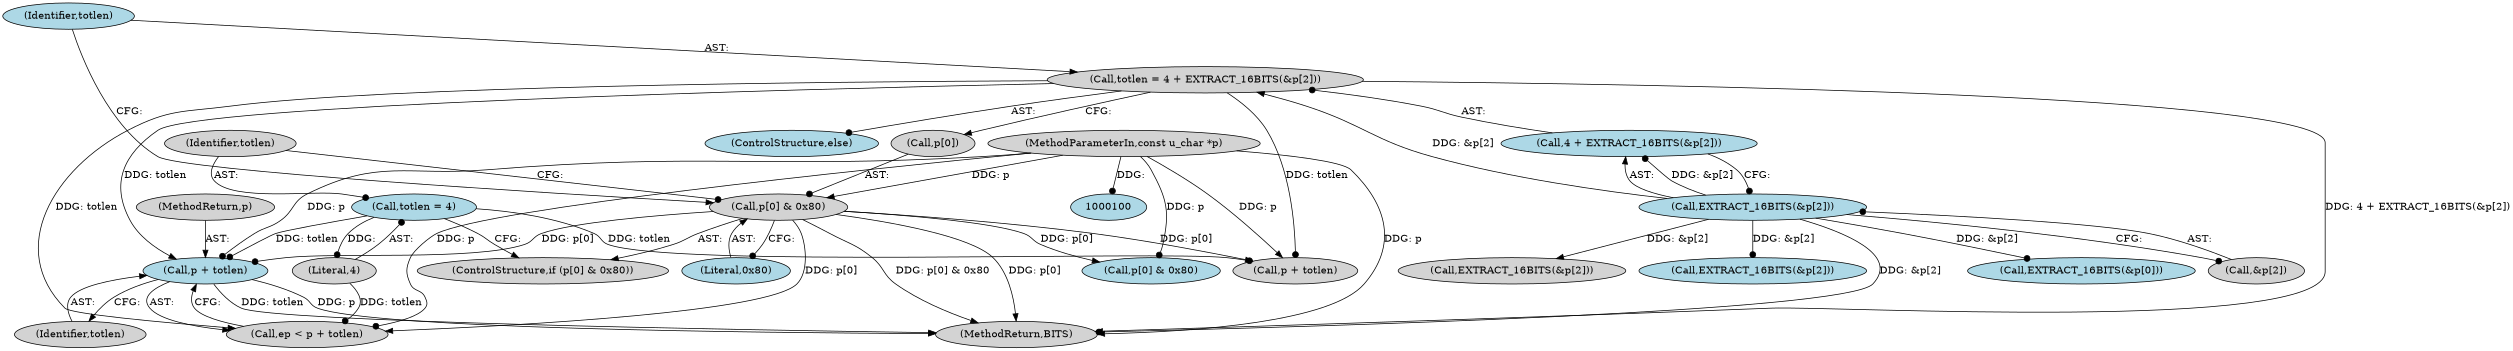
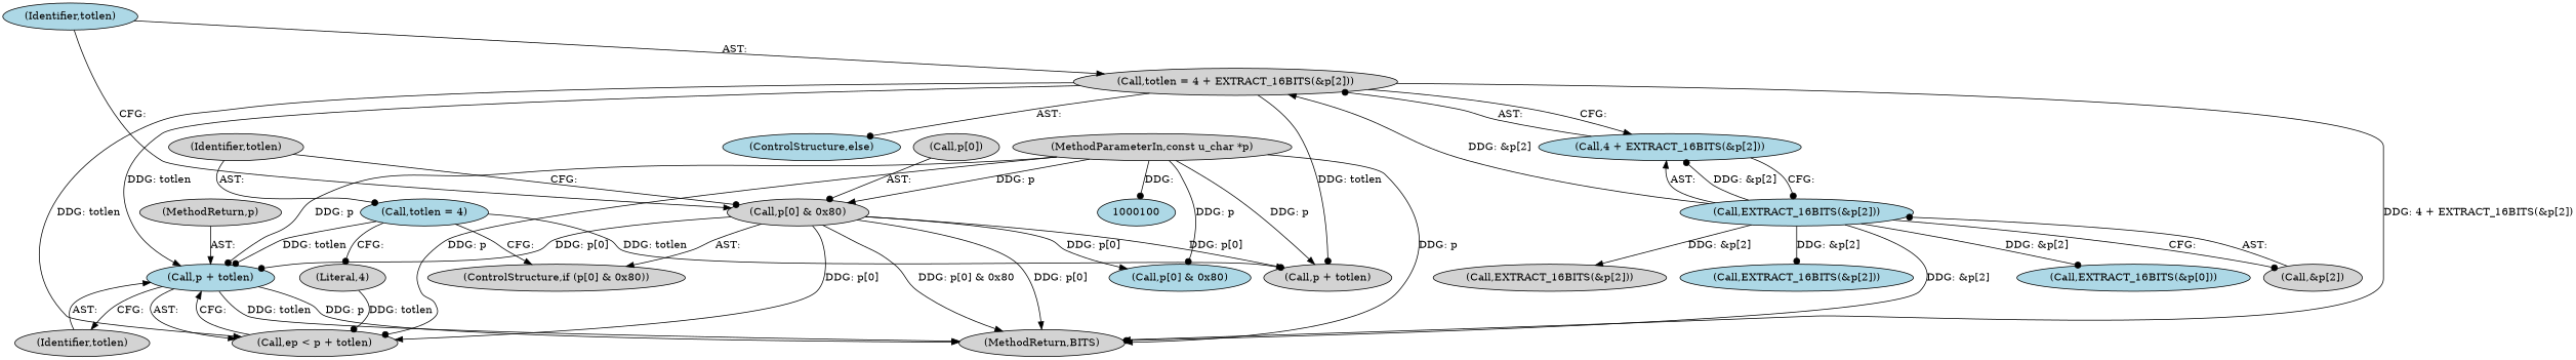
  digraph {
    node [fillcolor=lightgrey style=filled]
    edge [arrowhead=normal]
    n1 [fillcolor=lightblue label="(Call,p + totlen)"]
    n2 [label="(MethodReturn,BITS)"]
    n3 [label="(Identifier,totlen)"]
    n4 [label="(Call,ep < p + totlen)"]
    n5 [label="(Call,p[0] & 0x80)"]
    n6 [label="(ControlStructure,if (p[0] & 0x80))"]
-   n7 [fillcolor=lightblue label="(Literal,0x80)"]
    n8 [fillcolor=lightblue label="(Call,p[0] & 0x80)"]
    n9 [label="(Call,p + totlen)"]
    n10 [label="(MethodParameterIn,const u_char *p)"]
    1000100 [fillcolor=lightblue]
    n12 [fillcolor=lightblue label="(Call,totlen = 4)"]
    n13 [label="(Literal,4)"]
    n14 [label="(Call,totlen = 4 + EXTRACT_16BITS(&p[2]))"]
    n15 [fillcolor=lightblue label="(ControlStructure,else)"]
    n16 [fillcolor=lightblue label="(Call,4 + EXTRACT_16BITS(&p[2]))"]
    n17 [fillcolor=lightblue label="(Call,EXTRACT_16BITS(&p[2]))"]
    n18 [fillcolor=lightblue label="(Call,EXTRACT_16BITS(&p[0]))"]
    n19 [label="(Call,EXTRACT_16BITS(&p[2]))"]
    n20 [label="(Call,&p[2])"]
    n21 [fillcolor=lightblue label="(Call,EXTRACT_16BITS(&p[2]))"]
    n22 [label="(Identifier,totlen)"]
    n23 [label="(Call,p[0])"]
    n24 [label="(MethodReturn,p)"]
    n25 [fillcolor=lightblue label="(Identifier,totlen)"]
    n1 -> n2 [label="DDG: totlen"]
    n1 -> n2 [label="DDG: p"]
    n1 -> n3 [label="CFG: "]
    n1 -> n4 [label="AST: "]
    n3 -> n1 [label="AST: "]
    n4 -> n1 [label="CFG: "]
    n5 -> n1 [arrowhead=dot label="DDG: p[0]"]
    n5 -> n2 [label="DDG: p[0]"]
    n5 -> n2 [label="DDG: p[0] & 0x80"]
    n5 -> n4 [label="DDG: p[0]"]
    n5 -> n6 [label="AST: "]
-   n5 -> n7 [arrowhead=dot label="CFG: "]
    n5 -> n8 [label="DDG: p[0]"]
    n5 -> n9 [label="DDG: p[0]"]
-   n7 -> n5 [label="AST: "]
    n10 -> n1 [arrowhead=dot label="DDG: p"]
    n10 -> n2 [label="DDG: p"]
    n10 -> n4 [arrowhead=dot label="DDG: p"]
    n10 -> n5 [label="DDG: p"]
    n10 -> n8 [arrowhead=dot label="DDG: p"]
    n10 -> n9 [label="DDG: p"]
    n10 -> 1000100 [arrowhead=dot label="DDG: "]
    n12 -> n1 [arrowhead=dot label="DDG: totlen"]
    n12 -> n6 [label="CFG: "]
    n12 -> n9 [arrowhead=dot label="DDG: totlen"]
-   n12 -> n13 [arrowhead=dot label="DDG: "]
+   n12 -> n13 [arrowhead=dot label="CFG: "]
    n13 -> n4 [arrowhead=dot label="DDG: totlen"]
-   n13 -> n12 [arrowhead=dot label="AST: "]
    n14 -> n1 [label="DDG: totlen"]
    n14 -> n2 [label="DDG: 4 + EXTRACT_16BITS(&p[2])"]
    n14 -> n4 [label="DDG: totlen"]
    n14 -> n9 [arrowhead=dot label="DDG: totlen"]
    n14 -> n15 [arrowhead=dot label="AST: "]
-   n14 -> n23 [label="CFG: "]
+   n14 -> n16 [label="CFG: "]
    n16 -> n14 [arrowhead=dot label="AST: "]
    n16 -> n17 [arrowhead=dot label="CFG: "]
    n17 -> n2 [arrowhead=dot label="DDG: &p[2]"]
    n17 -> n14 [label="DDG: &p[2]"]
    n17 -> n16 [label="AST: "]
    n17 -> n16 [arrowhead=dot label="DDG: &p[2]"]
    n17 -> n18 [arrowhead=dot label="DDG: &p[2]"]
    n17 -> n19 [label="DDG: &p[2]"]
    n17 -> n20 [arrowhead=dot label="CFG: "]
    n17 -> n21 [arrowhead=dot label="DDG: &p[2]"]
    n20 -> n17 [arrowhead=dot label="AST: "]
    n22 -> n5 [arrowhead=dot label="CFG: "]
    n22 -> n12 [arrowhead=dot label="AST: "]
    n23 -> n5 [arrowhead=dot label="AST: "]
    n24 -> n1 [label="AST: "]
    n25 -> n5 [label="CFG: "]
    n25 -> n14 [label="AST: "]
  }
